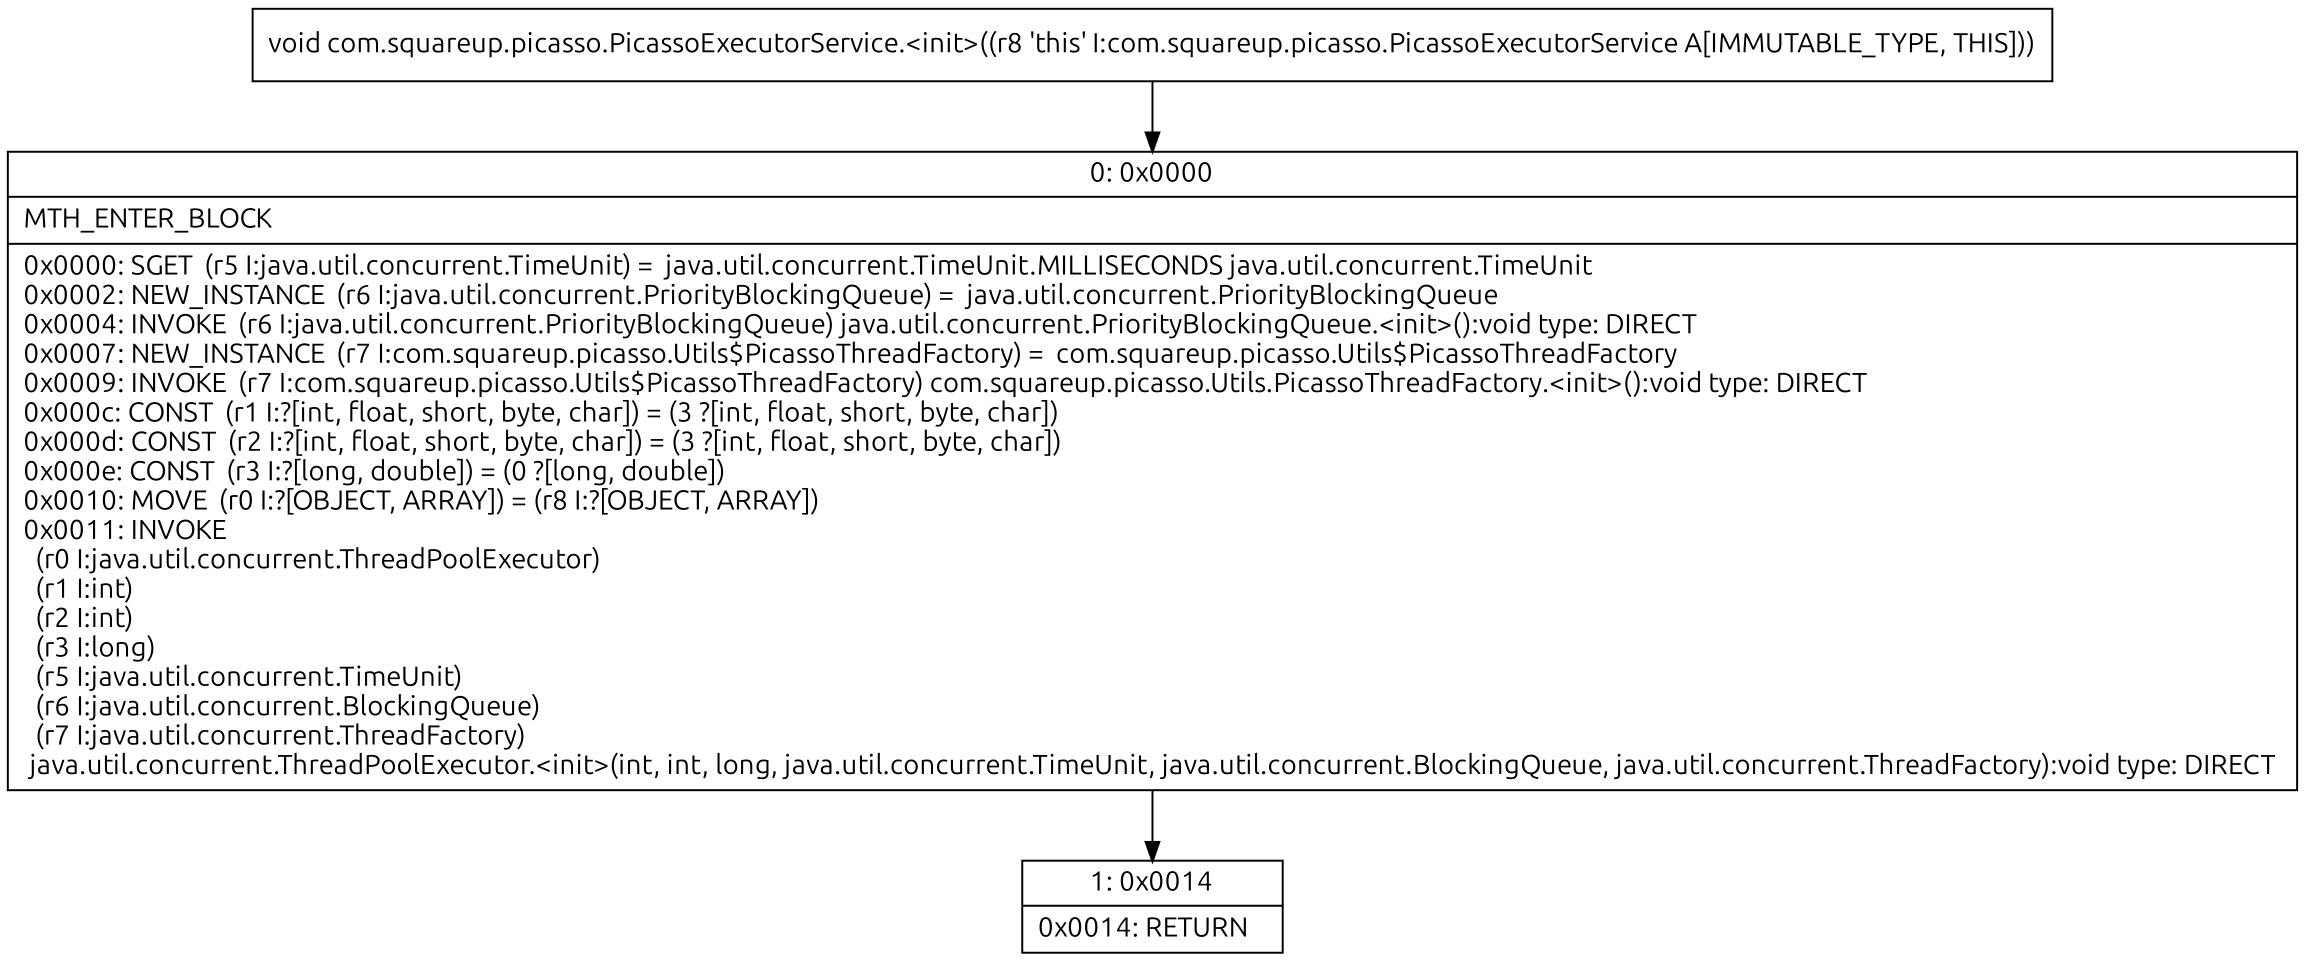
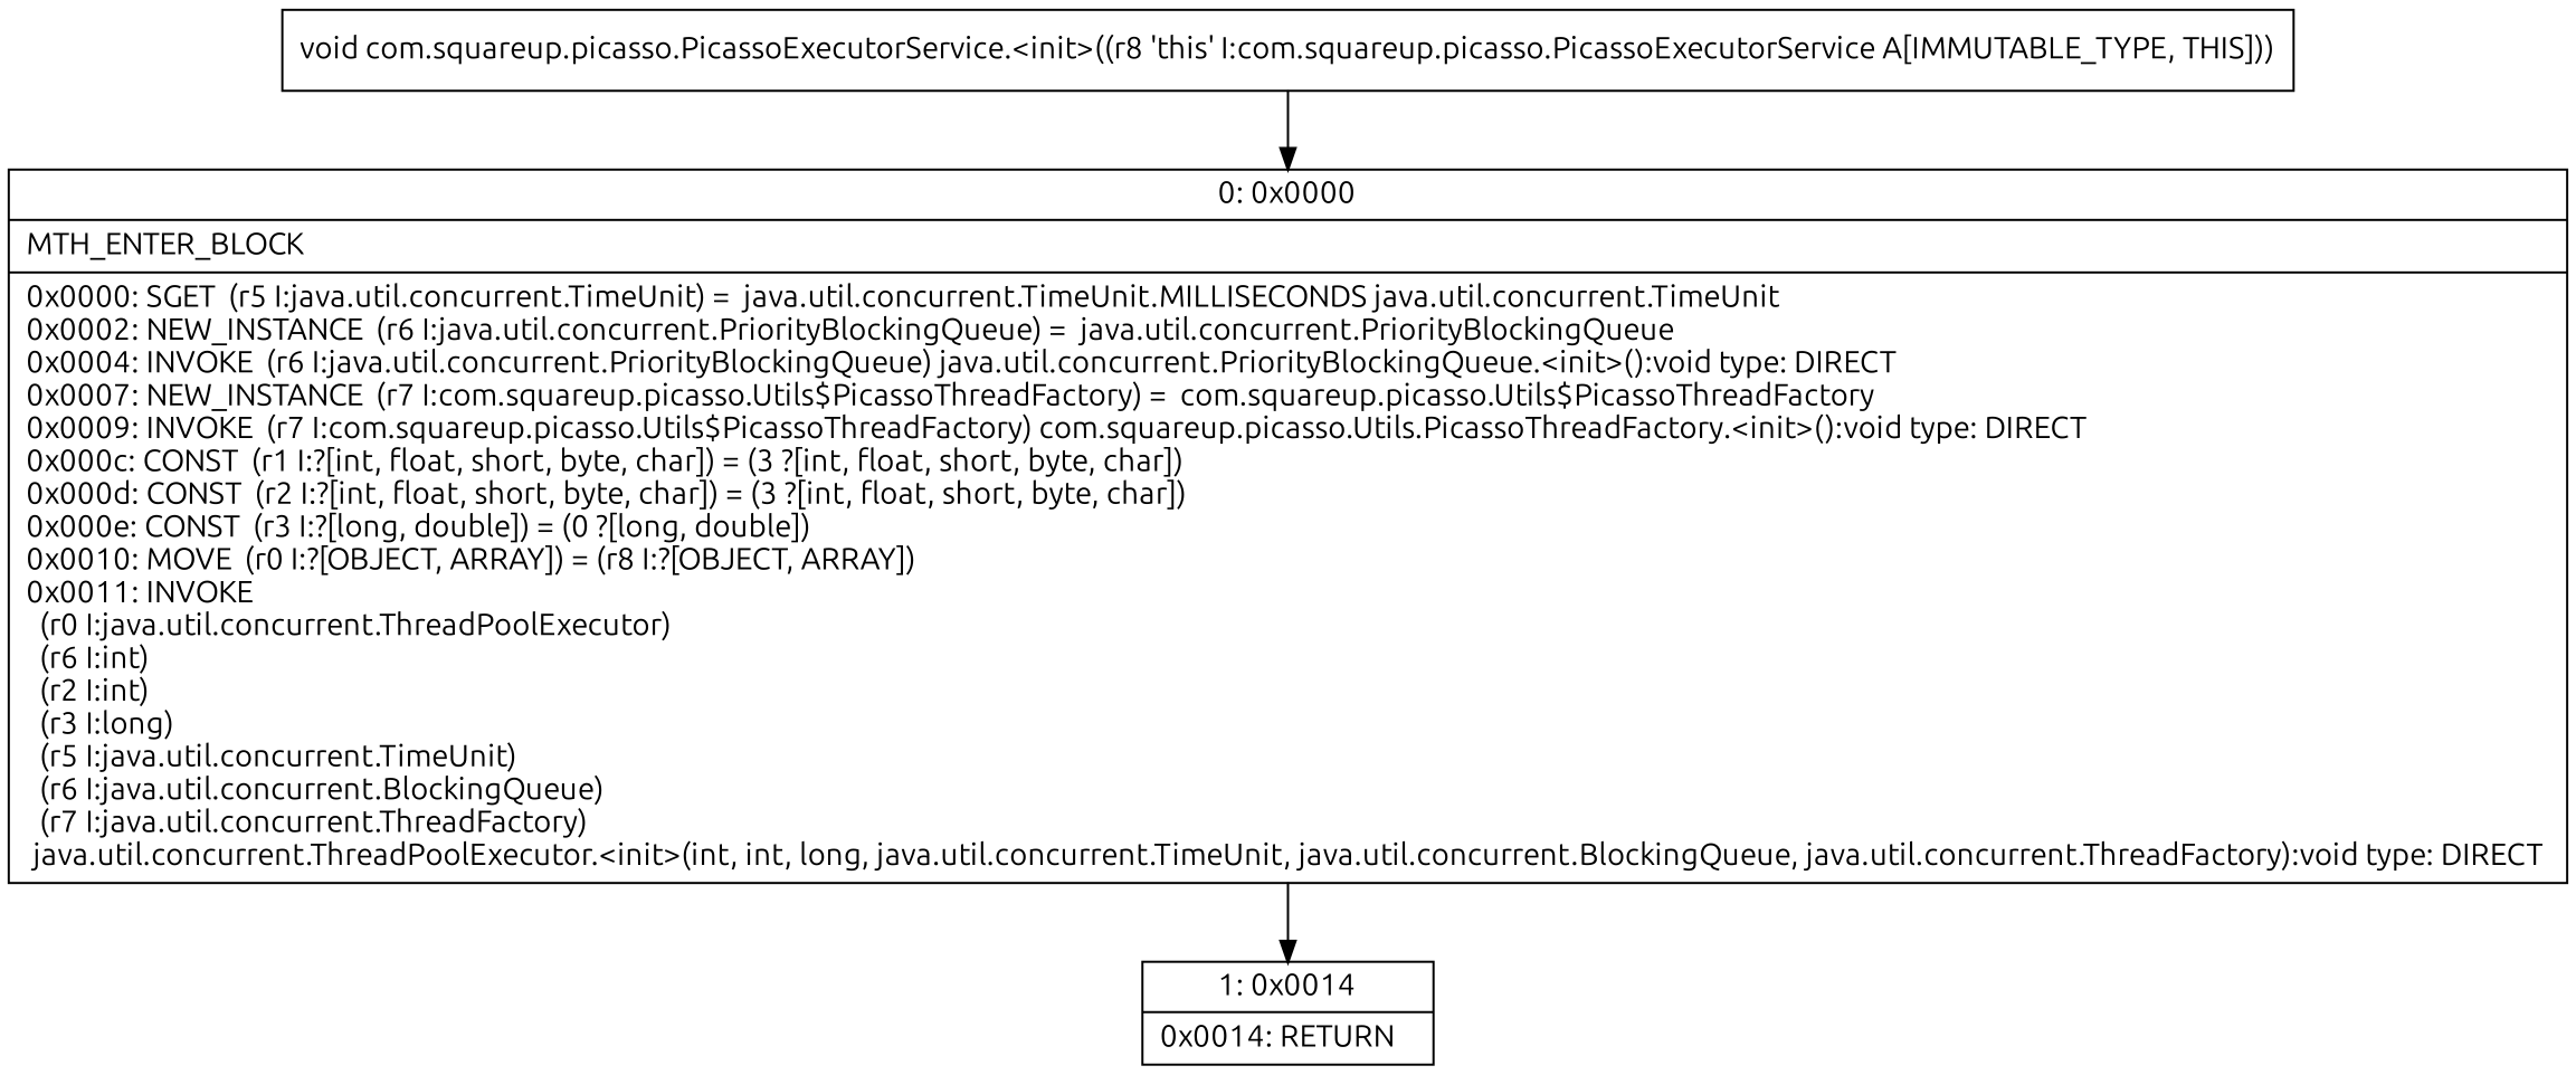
  digraph {
    fontname=Ubuntu
    node [shape=record fontname=Ubuntu]
    edge [fontname=Ubuntu]
-   n1 [label="{0\:\ 0x0000|MTH_ENTER_BLOCK\l|0x0000: SGET  (r5 I:java.util.concurrent.TimeUnit) =  java.util.concurrent.TimeUnit.MILLISECONDS java.util.concurrent.TimeUnit \l0x0002: NEW_INSTANCE  (r6 I:java.util.concurrent.PriorityBlockingQueue) =  java.util.concurrent.PriorityBlockingQueue \l0x0004: INVOKE  (r6 I:java.util.concurrent.PriorityBlockingQueue) java.util.concurrent.PriorityBlockingQueue.\<init\>():void type: DIRECT \l0x0007: NEW_INSTANCE  (r7 I:com.squareup.picasso.Utils$PicassoThreadFactory) =  com.squareup.picasso.Utils$PicassoThreadFactory \l0x0009: INVOKE  (r7 I:com.squareup.picasso.Utils$PicassoThreadFactory) com.squareup.picasso.Utils.PicassoThreadFactory.\<init\>():void type: DIRECT \l0x000c: CONST  (r1 I:?[int, float, short, byte, char]) = (3 ?[int, float, short, byte, char]) \l0x000d: CONST  (r2 I:?[int, float, short, byte, char]) = (3 ?[int, float, short, byte, char]) \l0x000e: CONST  (r3 I:?[long, double]) = (0 ?[long, double]) \l0x0010: MOVE  (r0 I:?[OBJECT, ARRAY]) = (r8 I:?[OBJECT, ARRAY]) \l0x0011: INVOKE  \l  (r0 I:java.util.concurrent.ThreadPoolExecutor)\l  (r1 I:int)\l  (r2 I:int)\l  (r3 I:long)\l  (r5 I:java.util.concurrent.TimeUnit)\l  (r6 I:java.util.concurrent.BlockingQueue)\l  (r7 I:java.util.concurrent.ThreadFactory)\l java.util.concurrent.ThreadPoolExecutor.\<init\>(int, int, long, java.util.concurrent.TimeUnit, java.util.concurrent.BlockingQueue, java.util.concurrent.ThreadFactory):void type: DIRECT \l}"]
+   n1 [label="{0\:\ 0x0000|MTH_ENTER_BLOCK\l|0x0000: SGET  (r5 I:java.util.concurrent.TimeUnit) =  java.util.concurrent.TimeUnit.MILLISECONDS java.util.concurrent.TimeUnit \l0x0002: NEW_INSTANCE  (r6 I:java.util.concurrent.PriorityBlockingQueue) =  java.util.concurrent.PriorityBlockingQueue \l0x0004: INVOKE  (r6 I:java.util.concurrent.PriorityBlockingQueue) java.util.concurrent.PriorityBlockingQueue.\<init\>():void type: DIRECT \l0x0007: NEW_INSTANCE  (r7 I:com.squareup.picasso.Utils$PicassoThreadFactory) =  com.squareup.picasso.Utils$PicassoThreadFactory \l0x0009: INVOKE  (r7 I:com.squareup.picasso.Utils$PicassoThreadFactory) com.squareup.picasso.Utils.PicassoThreadFactory.\<init\>():void type: DIRECT \l0x000c: CONST  (r1 I:?[int, float, short, byte, char]) = (3 ?[int, float, short, byte, char]) \l0x000d: CONST  (r2 I:?[int, float, short, byte, char]) = (3 ?[int, float, short, byte, char]) \l0x000e: CONST  (r3 I:?[long, double]) = (0 ?[long, double]) \l0x0010: MOVE  (r0 I:?[OBJECT, ARRAY]) = (r8 I:?[OBJECT, ARRAY]) \l0x0011: INVOKE  \l  (r0 I:java.util.concurrent.ThreadPoolExecutor)\l  (r6 I:int)\l  (r2 I:int)\l  (r3 I:long)\l  (r5 I:java.util.concurrent.TimeUnit)\l  (r6 I:java.util.concurrent.BlockingQueue)\l  (r7 I:java.util.concurrent.ThreadFactory)\l java.util.concurrent.ThreadPoolExecutor.\<init\>(int, int, long, java.util.concurrent.TimeUnit, java.util.concurrent.BlockingQueue, java.util.concurrent.ThreadFactory):void type: DIRECT \l}"]
    n2 [label="{1\:\ 0x0014|0x0014: RETURN   \l}"]
    n3 [label="{void com.squareup.picasso.PicassoExecutorService.\<init\>((r8 'this' I:com.squareup.picasso.PicassoExecutorService A[IMMUTABLE_TYPE, THIS])) }"]
    n1 -> n2
    n3 -> n1
  }
